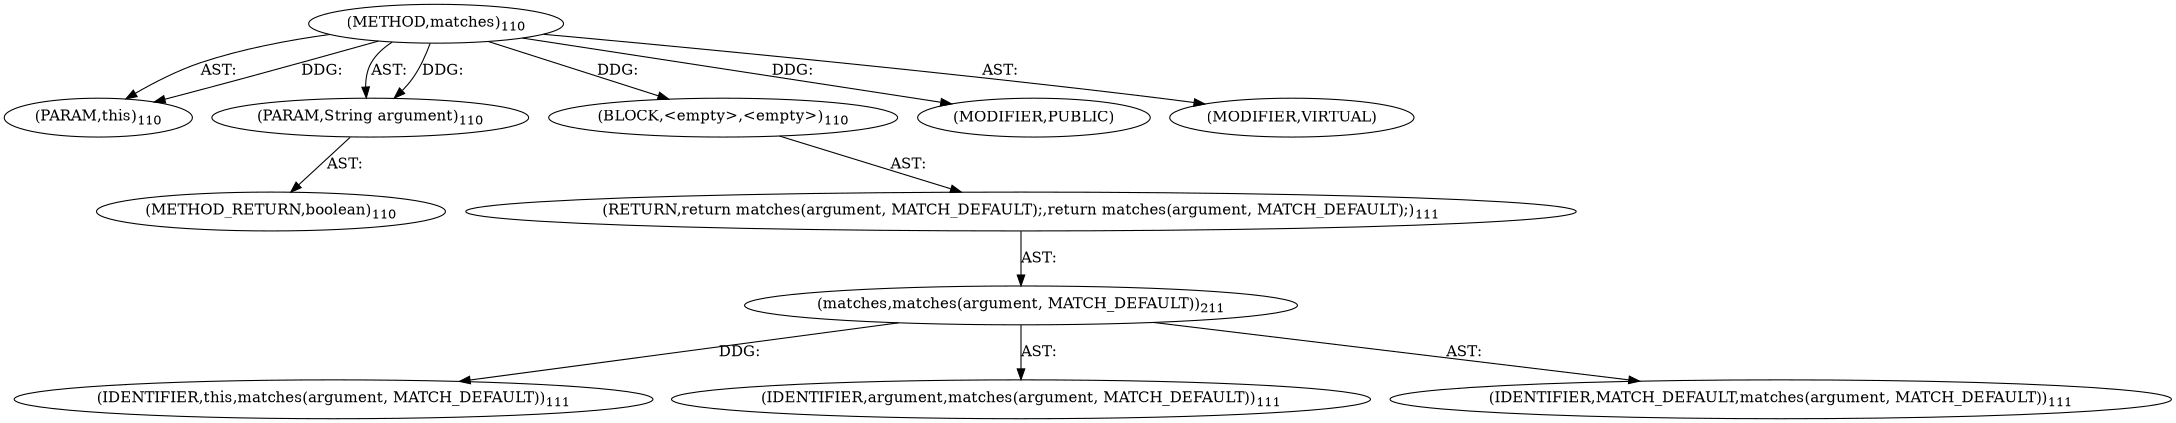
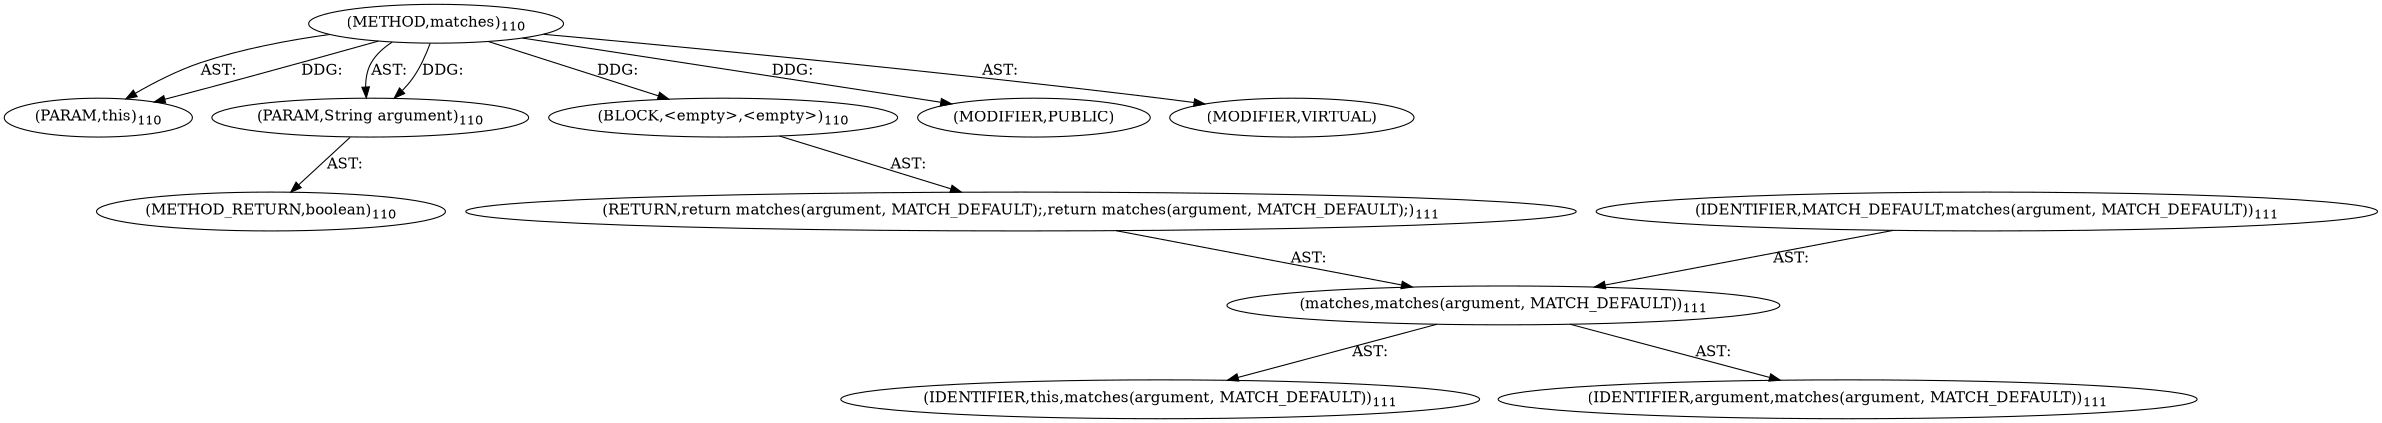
  digraph {
    n1 [label=<(METHOD,matches)<SUB>110</SUB>>]
    n2 [label=<(PARAM,this)<SUB>110</SUB>>]
    n3 [label=<(PARAM,String argument)<SUB>110</SUB>>]
    n4 [label=<(BLOCK,&lt;empty&gt;,&lt;empty&gt;)<SUB>110</SUB>>]
    n5 [label=<(MODIFIER,PUBLIC)>]
    n6 [label=<(MODIFIER,VIRTUAL)>]
    n7 [label=<(METHOD_RETURN,boolean)<SUB>110</SUB>>]
    n8 [label=<(RETURN,return matches(argument, MATCH_DEFAULT);,return matches(argument, MATCH_DEFAULT);)<SUB>111</SUB>>]
-   n9 [label=<(matches,matches(argument, MATCH_DEFAULT))<SUB>211</SUB>>]
+   n9 [label=<(matches,matches(argument, MATCH_DEFAULT))<SUB>111</SUB>>]
    n10 [label=<(IDENTIFIER,this,matches(argument, MATCH_DEFAULT))<SUB>111</SUB>>]
    n11 [label=<(IDENTIFIER,argument,matches(argument, MATCH_DEFAULT))<SUB>111</SUB>>]
    n12 [label=<(IDENTIFIER,MATCH_DEFAULT,matches(argument, MATCH_DEFAULT))<SUB>111</SUB>>]
    n1 -> n2 [label="AST: "]
    n1 -> n2 [label="DDG: "]
    n1 -> n3 [label="AST: "]
    n1 -> n3 [label="DDG: "]
    n1 -> n4 [label="DDG: "]
    n1 -> n5 [label="DDG: "]
    n1 -> n6 [label="AST: "]
    n3 -> n7 [label="AST: "]
    n4 -> n8 [label="AST: "]
    n8 -> n9 [label="AST: "]
-   n9 -> n10 [label="DDG: "]
+   n9 -> n10 [label="AST: "]
    n9 -> n11 [label="AST: "]
-   n9 -> n12 [label="AST: "]
+   n12 -> n9 [label="AST: "]
  }
